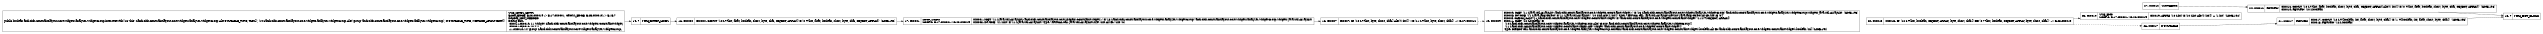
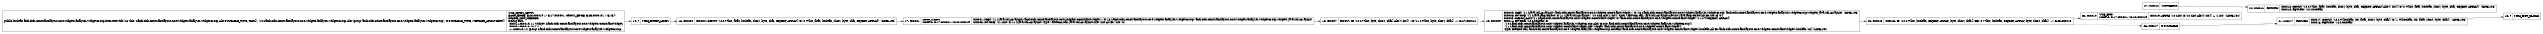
  digraph {
    rankdir=LR
    node [shape=record]
    n1 [label="{14\:\ ?|MTH_ENTER_LINES\l}"]
    n2 [label="{16\:\ 0x0000|0x0000: CONST  (r0 I:??[int, float, boolean, short, byte, char, OBJECT, ARRAY]) = (0 ??[int, float, boolean, short, byte, char, OBJECT, ARRAY])  (LINE:192)\l}"]
    n3 [label="{17\:\ 0x0001|LOOP_START\lLOOP:0: B:17:0x0001\-\>B:23:0x0019\l|0x0001: IGET  (r1 I:java.util.ArrayList\<androidx.constraintlayout.core.widgets.ConstraintWidget\>) = (r3 I:androidx.constraintlayout.core.widgets.analyzer.WidgetGroup) androidx.constraintlayout.core.widgets.analyzer.WidgetGroup.widgets java.util.ArrayList \l0x0003: INVOKE  (r1 I:int) = (r1 I:java.util.ArrayList) type: VIRTUAL call: java.util.ArrayList.size():int A[MD:():int (c)]\l}"]
    n4 [label="{18\:\ 0x0007|0x0007: IF  (r0 I:??[int, byte, short, char] A[D('i' int)]) \>= (r1 I:??[int, byte, short, char])  \-\> B:27:0x001c \l}"]
-   n5 [label="{19\:\ 0x0009|0x0009: IGET  (r1 I:java.util.ArrayList\<androidx.constraintlayout.core.widgets.ConstraintWidget\>) = (r3 I:androidx.constraintlayout.core.widgets.analyzer.WidgetGroup) androidx.constraintlayout.core.widgets.analyzer.WidgetGroup.widgets java.util.ArrayList  (LINE:193)\l0x000b: INVOKE  (r1 I:java.lang.Object) = (r1 I:java.util.ArrayList), (r0 I:int A[D('i' int)]) type: VIRTUAL call: java.util.ArrayList.get(int):java.lang.Object A[MD:(int):E (c)]\l0x000f: CHECK_CAST (r1 I:androidx.constraintlayout.core.widgets.ConstraintWidget) = (androidx.constraintlayout.core.widgets.ConstraintWidget) (r1 I:??[OBJECT, ARRAY]) \l0x0011: IGET  (r2 I:boolean) = \l  (r4 I:androidx.constraintlayout.core.widgets.analyzer.WidgetGroup A[D('group' androidx.constraintlayout.core.widgets.analyzer.WidgetGroup)])\l  (r1 I:androidx.constraintlayout.core.widgets.ConstraintWidget A[D('widget' androidx.constraintlayout.core.widgets.ConstraintWidget)])\l type: DIRECT call: androidx.constraintlayout.core.widgets.analyzer.WidgetGroup.contains(androidx.constraintlayout.core.widgets.ConstraintWidget):boolean A[MD:(androidx.constraintlayout.core.widgets.ConstraintWidget):boolean (m)] (LINE:194)\l}"]
+   n5 [label="{19\:\ 0x0009|0x0009: IGET  (r1 I:java.util.ArrayList\<androidx.constraintlayout.core.widgets.ConstraintWidget\>) = (r3 I:androidx.constraintlayout.core.widgets.analyzer.WidgetGroup) androidx.constraintlayout.core.widgets.analyzer.WidgetGroup.widgets java.util.ArrayList  (LINE:193)\l0x000b: INVOKE  (r1 I:java.lang.Object) = (r1 I:java.util.ArrayList), (r0 I:int A[D('i' int)]) type: VIRTUAL call: java.util.ArrayList.get(int):java.lang.Object A[MD:(int):E (c)]\l0x000f: CHECK_CAST (r1 I:androidx.constraintlayout.core.widgets.ConstraintWidget) = (androidx.constraintlayout.core.widgets.ConstraintWidget) (r1 I:??[OBJECT, ARRAY]) \l0x0011: INVOKE  (r2 I:boolean) = \l  (r4 I:androidx.constraintlayout.core.widgets.analyzer.WidgetGroup A[D('group' androidx.constraintlayout.core.widgets.analyzer.WidgetGroup)])\l  (r1 I:androidx.constraintlayout.core.widgets.ConstraintWidget A[D('widget' androidx.constraintlayout.core.widgets.ConstraintWidget)])\l type: DIRECT call: androidx.constraintlayout.core.widgets.analyzer.WidgetGroup.contains(androidx.constraintlayout.core.widgets.ConstraintWidget):boolean A[MD:(androidx.constraintlayout.core.widgets.ConstraintWidget):boolean (m)] (LINE:194)\l}"]
    n6 [label="{20\:\ 0x0015|0x0015: IF  (r2 I:??[int, boolean, OBJECT, ARRAY, byte, short, char]) == (0 ??[int, boolean, OBJECT, ARRAY, byte, short, char])  \-\> B:23:0x0019 \l}"]
    n7 [label="{27\:\ 0x001c|SYNTHETIC\l}"]
    n8 [label="{24\:\ 0x001c|RETURN\l|0x001c: CONST  (r0 I:??[int, float, boolean, short, byte, char, OBJECT, ARRAY] A[D('i' int)]) = (0 ??[int, float, boolean, short, byte, char, OBJECT, ARRAY])  (LINE:198)\l0x001d: RETURN  (r0 I:boolean) \l}"]
    n9 [label="{23\:\ 0x0019|USE_END\lLOOP:0: B:17:0x0001\-\>B:23:0x0019\l|0x0019: ARITH  (r0 I:int) = (r0 I:int A[D('i' int)]) + (1 int)  (LINE:192)\l}"]
    n10 [label="{26\:\ 0x0017|IMMUTABLE\l}"]
    n11 [label="{21\:\ 0x0017|RETURN\l|0x0017: CONST  (r2 I:??[boolean, int, float, short, byte, char]) = (1 ??[boolean, int, float, short, byte, char])  (LINE:195)\l0x0018: RETURN  (r2 I:boolean) \l}"]
    n12 [label="{15\:\ ?|MTH_EXIT_BLOCK\l}"]
    n13 [label="{public boolean androidx.constraintlayout.core.widgets.analyzer.WidgetGroup.intersectWith((r3 'this' I:androidx.constraintlayout.core.widgets.analyzer.WidgetGroup A[IMMUTABLE_TYPE, THIS]), (r4 I:androidx.constraintlayout.core.widgets.analyzer.WidgetGroup A[D('group' androidx.constraintlayout.core.widgets.analyzer.WidgetGroup), IMMUTABLE_TYPE, METHOD_ARGUMENT]))  | USE_LINES_HINTS\lBACK_EDGE: B:23:0x0019 \-\> B:17:0x0001, CROSS_EDGE: B:25:0x001d \-\> B:15:?\lINLINE_NOT_NEEDED\lDebug Info:\l  0x0011\-0x0019: r1 'widget' Landroidx\/constraintlayout\/core\/widgets\/ConstraintWidget;\l  0x0001\-0x001c: r0 'i' I\l  \-1 \-0x001d: r4 'group' Landroidx\/constraintlayout\/core\/widgets\/analyzer\/WidgetGroup;\l}"]
    n1 -> n2
    n2 -> n3
    n3 -> n4
    n4 -> n5 [style=dashed]
+   n5 -> n6
    n6 -> n9
    n6 -> n10 [style=dashed]
    n7 -> n8
-   n8 -> n12
    n10 -> n11
    n11 -> n12
    n13 -> n1
  }
